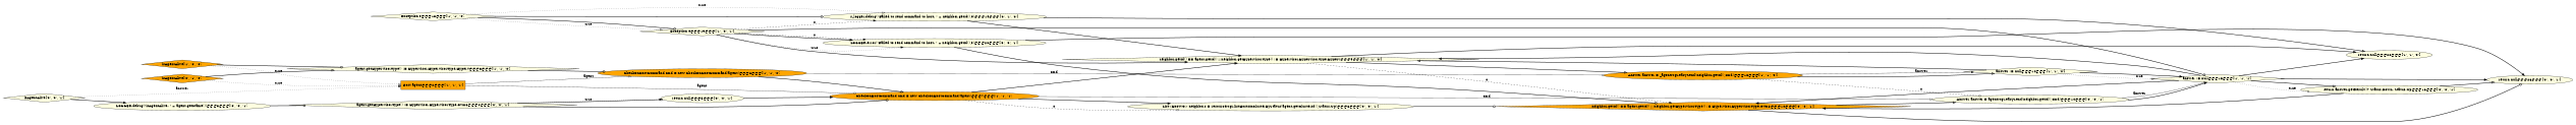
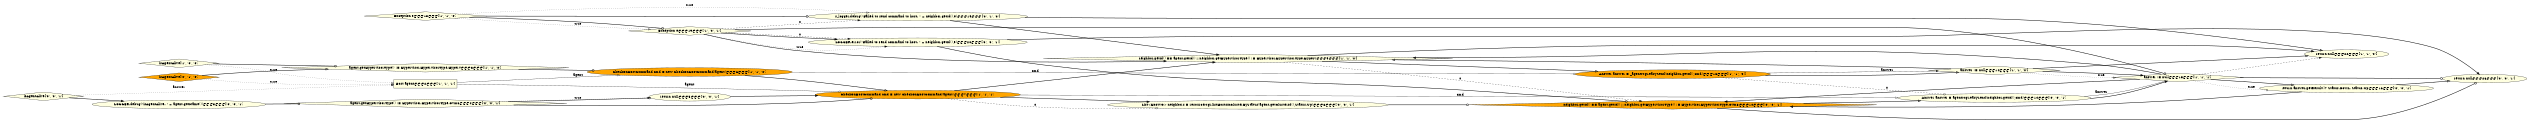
  digraph {
    rankdir=LR
    node [fillcolor=lightyellow shape=ellipse style=filled]
    edge [arrowhead=normal style=bold]
    n1 [label="agent.getHypervisorType() != Hypervisor.HypervisorType.Ovm3@@@4@@@['0', '0', '1']" shape=diamond]
    n2 [fillcolor=orange label="CheckOnHostCommand cmd = new CheckOnHostCommand(agent)@@@7@@@['1', '1', '1']"]
    n3 [label="return null@@@5@@@['0', '0', '1']"]
    n4 [label="neighbor.getId() == agent.getId() || neighbor.getHypervisorType() != Hypervisor.HypervisorType.Hyperv@@@9@@@['1', '1', '0']" shape=diamond]
    n5 [label="Answer answer = agentMgr.easySend(neighbor.getId(),cmd)@@@14@@@['0', '0', '1']"]
    n6 [label="List<HostVO> neighbors = resourceMgr.listHostsInClusterByStatus(agent.getClusterId(),Status.Up)@@@8@@@['0', '0', '1']"]
    n7 [label="Exception e@@@19@@@['1', '0', '1']" shape=diamond]
    n8 [label="s_logger.debug(\"Failed to send command to host: \" + neighbor.getId(),e)@@@19@@@['0', '1', '0']"]
    n9 [label="LOGGER.error(\"Failed to send command to host: \" + neighbor.getId(),e)@@@20@@@['0', '0', '1']"]
    n10 [label="answer != null@@@15@@@['1', '1', '1']" shape=diamond]
    n11 [label="return null@@@22@@@['1', '1', '0']"]
    n12 [fillcolor=orange label="neighbor.getId() == agent.getId() || neighbor.getHypervisorType() != Hypervisor.HypervisorType.Ovm3@@@10@@@['0', '0', '1']" shape=diamond]
    n13 [fillcolor=orange label="Answer answer = _agentMgr.easySend(neighbor.getId(),cmd)@@@13@@@['1', '1', '0']"]
    n14 [label="return null@@@23@@@['0', '0', '1']"]
    n15 [fillcolor=orange label="isAgentAlive['0', '1', '0']" shape=diamond]
-   n16 [fillcolor=orange label="Host agent@@@2@@@['1', '1', '1']" shape=box]
+   n16 [label="Host agent@@@2@@@['1', '1', '1']" shape=box]
    n17 [label="agent.getHypervisorType() != Hypervisor.HypervisorType.Hyperv@@@3@@@['1', '1', '0']" shape=diamond]
    n18 [fillcolor=orange label="CheckOnHostCommand cmd = new CheckOnHostCommand(agent)@@@6@@@['1', '1', '0']"]
    n19 [label="answer != null@@@14@@@['1', '1', '0']" shape=diamond]
    n20 [label="return answer.getResult()? Status.Down: Status.Up@@@16@@@['0', '0', '1']"]
    n21 [label="isAgentAlive['0', '0', '1']" shape=diamond]
    n22 [label="LOGGER.debug(\"isAgentAlive: \" + agent.getName())@@@3@@@['0', '0', '1']"]
-   n23 [fillcolor=orange label="isAgentAlive['1', '0', '0']" shape=diamond]
+   n23 [label="isAgentAlive['1', '0', '0']" shape=diamond]
    n24 [label="Exception e@@@18@@@['1', '1', '0']" shape=diamond]
    n1 -> n2 [arrowhead=odot]
    n1 -> n3 [arrowhead=odot]
    n1 -> n3 [label=true style=dotted]
    n2 -> n4
    n2 -> n5 [arrowhead=onormal label=cmd style=solid]
    n2 -> n6 [arrowhead=odot label=0 style=dashed]
    n2 -> n6
    n3 -> n2
    n4 -> n11
    n4 -> n12 [label=0 style=dashed]
    n4 -> n13 [arrowhead=onormal]
    n5 -> n10 [arrowhead=odot label=answer style=solid]
    n5 -> n10
    n6 -> n12 [arrowhead=odot]
    n7 -> n4
    n7 -> n8 [label=0 style=dashed]
    n7 -> n9 [label=true style=dotted]
    n7 -> n9 [label=0 style=dashed]
    n7 -> n9
    n7 -> n10 [arrowhead=odot]
    n8 -> n4
    n8 -> n11 [arrowhead=onormal]
    n9 -> n12 [arrowhead=odot]
    n9 -> n14
    n10 -> n4
-   n10 -> n11
+   n10 -> n11 [style=dashed]
    n10 -> n12
-   n10 -> n14
+   n10 -> n14 [arrowhead=odot]
    n10 -> n20 [arrowhead=odot label=true style=dotted]
    n10 -> n20 [arrowhead=onormal]
    n12 -> n5 [arrowhead=onormal]
    n12 -> n14 [arrowhead=odot]
    n13 -> n5 [arrowhead=odot label=0 style=dashed]
    n13 -> n19 [arrowhead=onormal]
    n13 -> n19 [label=answer style=solid]
    n15 -> n16 [arrowhead=odot label=true style=dotted]
    n15 -> n17 [arrowhead=onormal]
    n16 -> n2 [arrowhead=odot label=agent style=solid]
    n16 -> n18 [arrowhead=onormal label=agent style=solid]
    n17 -> n18 [arrowhead=odot]
    n18 -> n2 [arrowhead=onormal]
    n18 -> n13 [arrowhead=odot label=cmd style=solid]
    n19 -> n4 [arrowhead=onormal]
    n19 -> n10 [arrowhead=onormal label=true style=dotted]
    n19 -> n10
+   n19 -> n11 [arrowhead=onormal]
    n20 -> n12
    n20 -> n14 [arrowhead=onormal]
    n21 -> n16 [label=answer style=dotted]
    n21 -> n22
    n22 -> n1 [arrowhead=odot]
    n23 -> n16 [arrowhead=onormal label=true style=dotted]
    n23 -> n17 [arrowhead=odot]
    n24 -> n7 [arrowhead=onormal label=true style=dotted]
    n24 -> n7 [arrowhead=odot]
    n24 -> n8 [arrowhead=onormal label=true style=dotted]
    n24 -> n8 [arrowhead=odot]
  }
